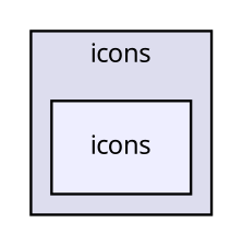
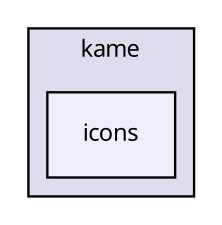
  digraph {
    compound=true
    n1 [fillcolor="#eeeeff" fontname="FreeSans.ttf" fontsize=10 label=icons pencolor=black shape=box style=filled]
    subgraph cluster_1 {
      bgcolor="#ddddee"
      fontname="FreeSans.ttf"
      fontsize=10
-     label=icons
+     label=kame
      pencolor=black
      n1
    }
  }
